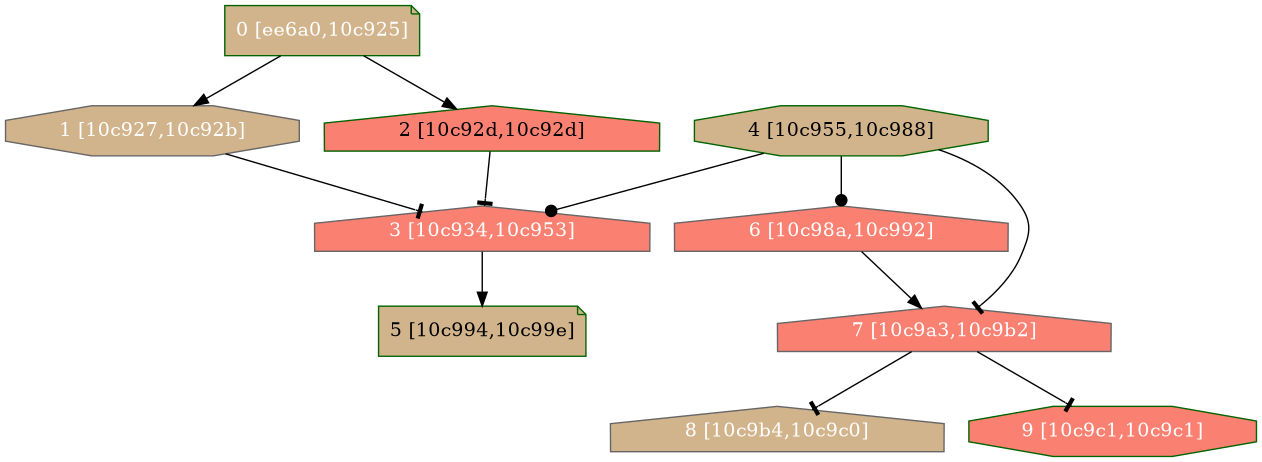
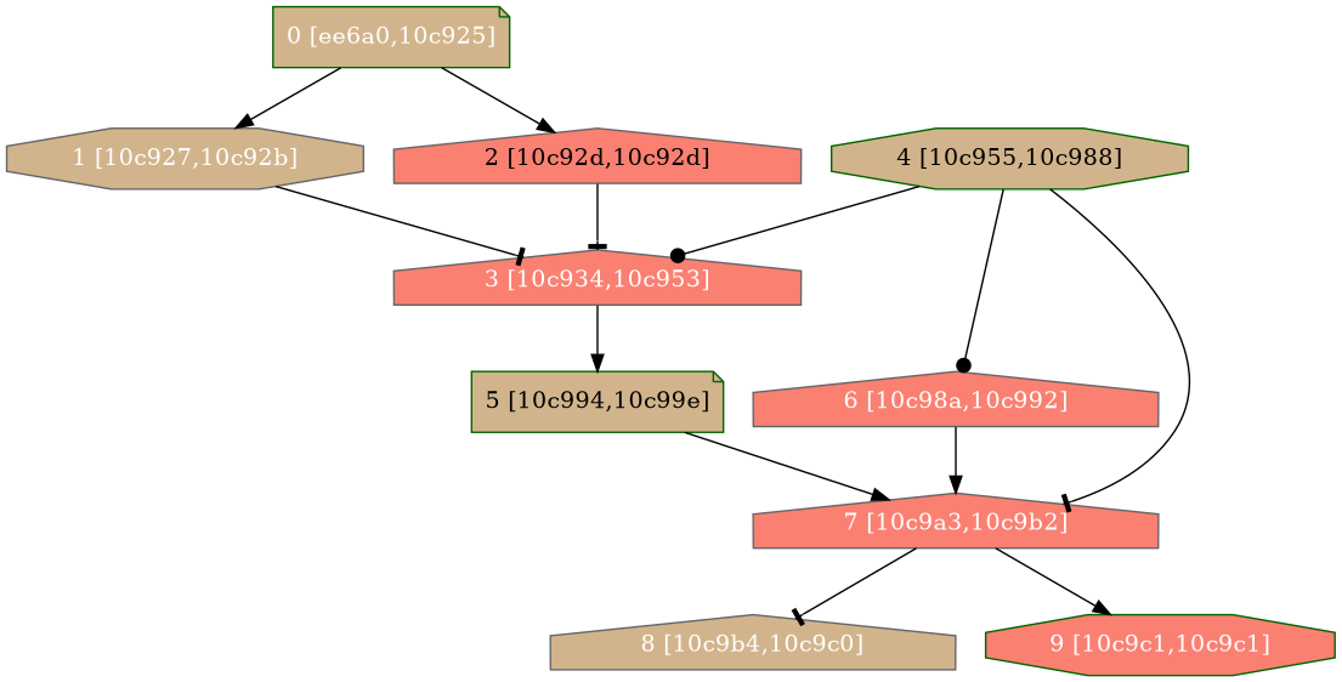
  digraph {
    node [color=darkgreen fillcolor=tan fontcolor="#ffffff" shape=house style=filled]
    edge [arrowhead=normal]
    n1 [label="0 [ee6a0,10c925]" shape=note]
    n2 [color=gray40 label="1 [10c927,10c92b]" shape=octagon]
-   n3 [fillcolor=salmon fontcolor="#000000" label="2 [10c92d,10c92d]"]
+   n3 [color=gray40 fillcolor=salmon fontcolor="#000000" label="2 [10c92d,10c92d]"]
    n4 [color=gray40 fillcolor=salmon label="3 [10c934,10c953]"]
    n5 [fontcolor="#000000" label="5 [10c994,10c99e]" shape=note]
    n6 [fontcolor="#000000" label="4 [10c955,10c988]" shape=octagon]
    n7 [color=gray40 fillcolor=salmon label="6 [10c98a,10c992]"]
    n8 [color=gray40 fillcolor=salmon label="7 [10c9a3,10c9b2]"]
    n9 [color=gray40 label="8 [10c9b4,10c9c0]"]
    n10 [fillcolor=salmon label="9 [10c9c1,10c9c1]" shape=octagon]
    n1 -> n2
    n1 -> n3
    n2 -> n4 [arrowhead=tee]
    n3 -> n4 [arrowhead=tee]
    n4 -> n5
+   n5 -> n8
    n6 -> n4 [arrowhead=dot]
    n6 -> n7 [arrowhead=dot]
    n6 -> n8 [arrowhead=tee]
    n7 -> n8
    n8 -> n9 [arrowhead=tee]
-   n8 -> n10 [arrowhead=tee]
+   n8 -> n10
  }
